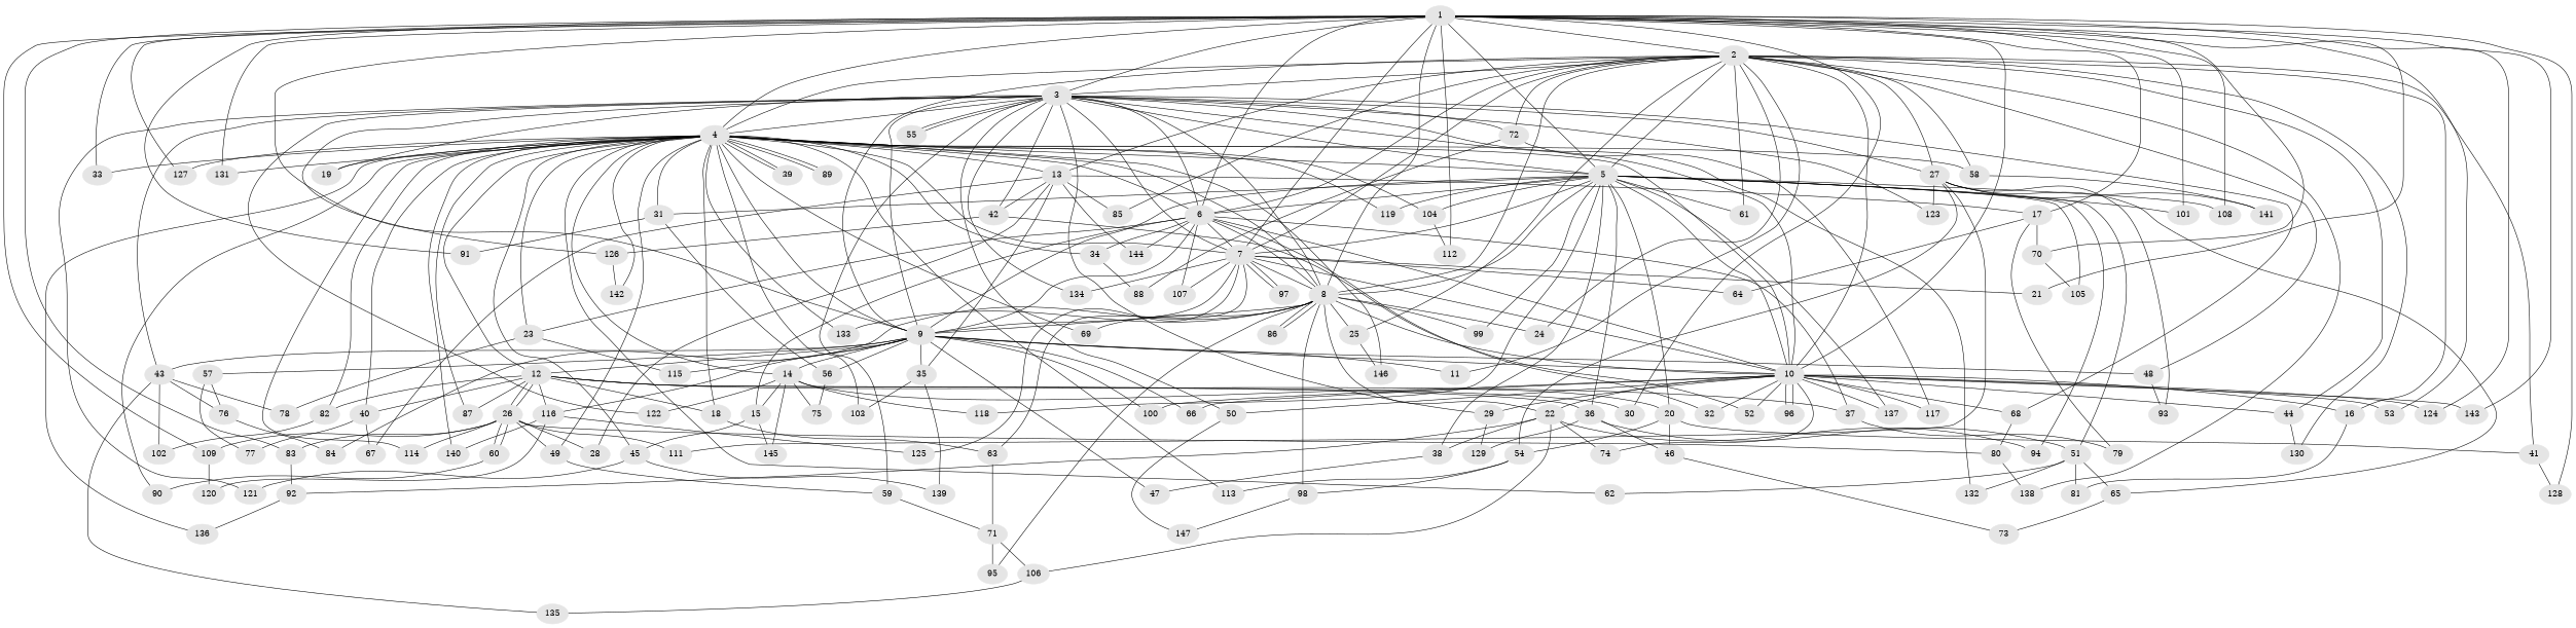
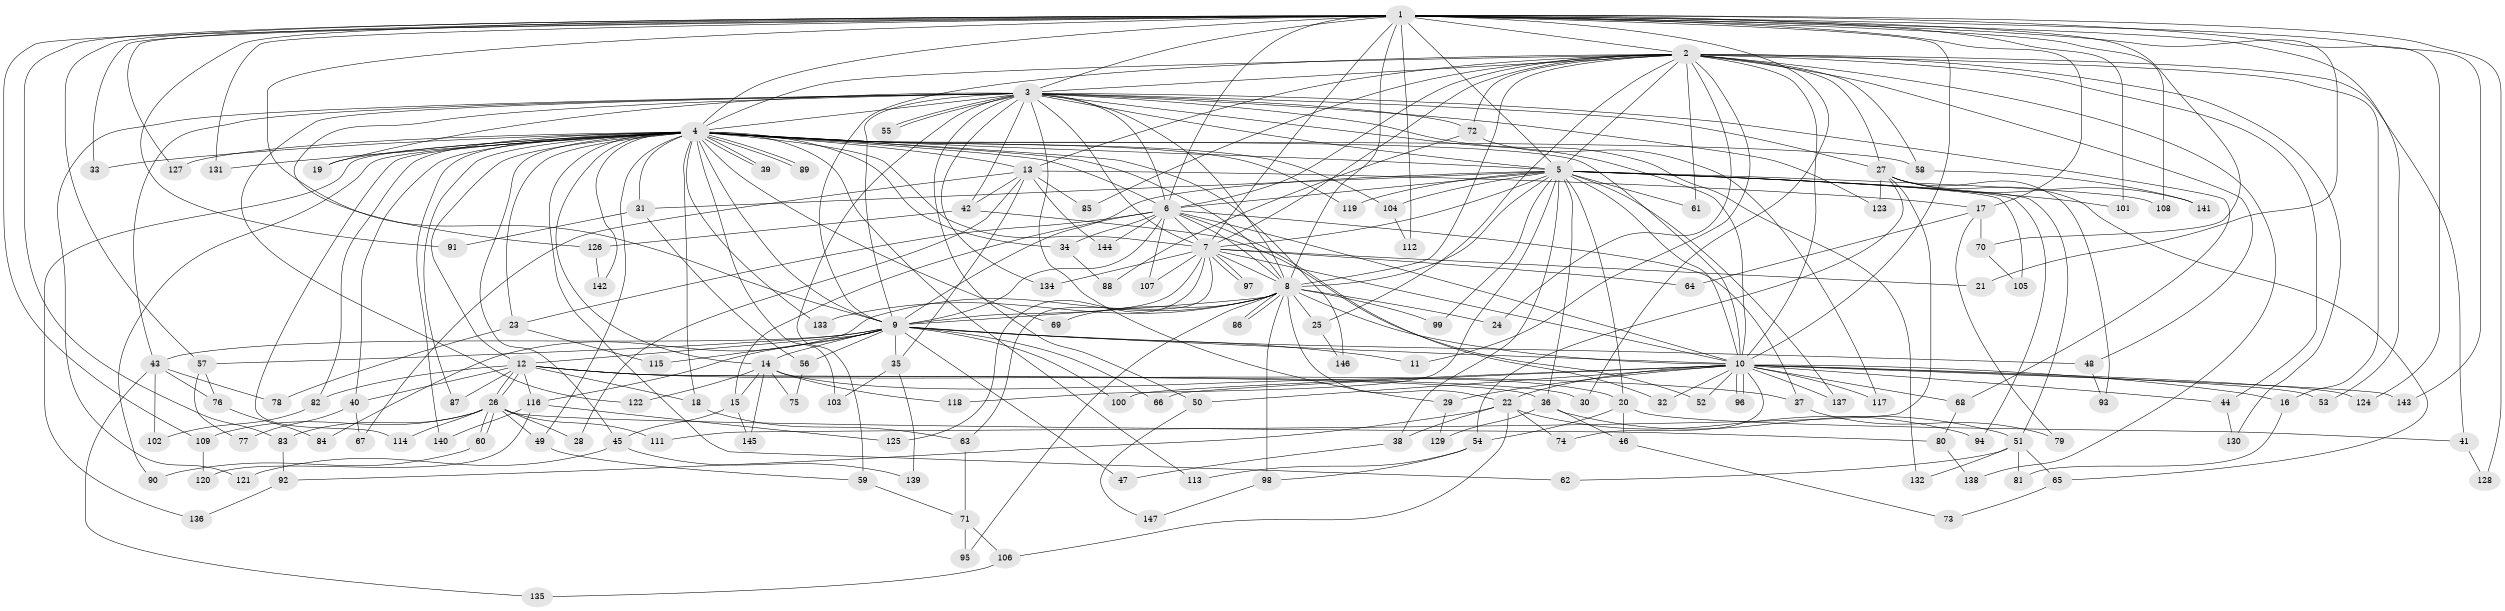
  graph {
    node [color=gray90 style=filled]
    1
    2
    3
    4
    5
    6
    7
    8
    9
    10
    17
    21
    30
    33
    53
    57
    70
    83
    91
    101
    108
    109
    112
    124
    127
    128
    131
    143
    11
    13
    16
    24
    25
    27
    41
    44
    48
    58
    61
    72
    85
    130
    138
    19
    29
    42
    43
    50
    55
    59
    68
    121
    122
    123
    126
    132
    134
    12
    14
    18
    23
    31
    34
    39
    40
    45
    49
    62
    69
    82
    87
    89
    90
    103
    104
    113
    114
    119
    133
    136
    140
    142
    146
    20
    36
    38
    51
    94
    99
    105
    118
    137
    15
    32
    37
    107
    144
    63
    64
    97
    125
    22
    84
    86
    95
    98
    35
    47
    56
    66
    100
    115
    116
    52
    74
    96
    117
    79
    77
    76
    92
    120
    28
    67
    81
    54
    111
    65
    93
    141
    88
    129
    78
    102
    135
    147
    71
    80
    26
    75
    145
    139
    46
    106
    60
    73
    1 -- 2
    1 -- 3
    1 -- 4
    1 -- 5
    1 -- 6
    1 -- 7
    1 -- 8
    1 -- 9
    1 -- 10
    1 -- 17
    1 -- 21
    1 -- 30
    1 -- 33
    1 -- 53
+   1 -- 57
    1 -- 70
    1 -- 83
    1 -- 91
    1 -- 101
    1 -- 108
    1 -- 109
    1 -- 112
    1 -- 124
    1 -- 127
    1 -- 128
    1 -- 131
    1 -- 143
    2 -- 3
    2 -- 4
    2 -- 5
    2 -- 6
    2 -- 7
    2 -- 8
    2 -- 9
    2 -- 10
    2 -- 11
    2 -- 13
    2 -- 16
    2 -- 24
    2 -- 25
    2 -- 27
    2 -- 41
    2 -- 44
    2 -- 48
    2 -- 58
    2 -- 61
    2 -- 72
    2 -- 85
    2 -- 130
    2 -- 138
    3 -- 4
    3 -- 5
    3 -- 6
    3 -- 7
    3 -- 8
    3 -- 9
    3 -- 10
    3 -- 27
    3 -- 72
    3 -- 19
    3 -- 29
    3 -- 42
    3 -- 43
    3 -- 50
    3 -- 55
    3 -- 55
    3 -- 59
    3 -- 68
    3 -- 121
    3 -- 122
    3 -- 123
    3 -- 126
    3 -- 132
    3 -- 134
    4 -- 5
    4 -- 6
    4 -- 7
    4 -- 8
    4 -- 9
    4 -- 10
    4 -- 33
    4 -- 127
    4 -- 131
    4 -- 13
    4 -- 58
    4 -- 19
    4 -- 12
    4 -- 14
    4 -- 18
    4 -- 23
    4 -- 31
    4 -- 34
    4 -- 39
    4 -- 39
    4 -- 40
    4 -- 45
    4 -- 49
    4 -- 62
    4 -- 69
    4 -- 82
    4 -- 87
    4 -- 89
    4 -- 89
    4 -- 90
    4 -- 103
    4 -- 104
    4 -- 113
    4 -- 114
    4 -- 119
    4 -- 133
    4 -- 136
    4 -- 140
    4 -- 142
    4 -- 146
    5 -- 6
    5 -- 7
    5 -- 8
    5 -- 9
    5 -- 10
    5 -- 101
    5 -- 108
    5 -- 61
    5 -- 31
    5 -- 104
    5 -- 119
    5 -- 20
    5 -- 36
    5 -- 38
    5 -- 51
    5 -- 94
    5 -- 99
    5 -- 105
    5 -- 118
    5 -- 137
    6 -- 7
    6 -- 8
    6 -- 9
    6 -- 10
    6 -- 23
    6 -- 34
    6 -- 15
    6 -- 32
    6 -- 37
    6 -- 107
    6 -- 144
    7 -- 8
    7 -- 9
    7 -- 10
    7 -- 21
    7 -- 134
    7 -- 107
    7 -- 63
    7 -- 64
    7 -- 97
    7 -- 97
    7 -- 125
    8 -- 9
    8 -- 10
    8 -- 24
    8 -- 25
    8 -- 69
    8 -- 133
    8 -- 99
    8 -- 22
    8 -- 84
    8 -- 86
    8 -- 86
    8 -- 95
    8 -- 98
    9 -- 10
    9 -- 57
    9 -- 11
    9 -- 48
    9 -- 43
    9 -- 12
    9 -- 14
    9 -- 35
    9 -- 47
    9 -- 56
    9 -- 66
    9 -- 100
    9 -- 115
    9 -- 116
    10 -- 53
    10 -- 124
    10 -- 143
    10 -- 16
    10 -- 44
    10 -- 29
    10 -- 50
    10 -- 68
    10 -- 137
    10 -- 32
    10 -- 22
    10 -- 66
    10 -- 100
    10 -- 52
    10 -- 74
    10 -- 96
    10 -- 96
    10 -- 117
    17 -- 70
    17 -- 64
    17 -- 79
    57 -- 77
    57 -- 76
    70 -- 105
    83 -- 92
    109 -- 120
    13 -- 17
    13 -- 85
    13 -- 42
    13 -- 144
    13 -- 35
    13 -- 28
    13 -- 67
    16 -- 81
    25 -- 146
    27 -- 123
    27 -- 54
    27 -- 111
    27 -- 65
    27 -- 93
    27 -- 141
    41 -- 128
    44 -- 130
    48 -- 93
    58 -- 141
    72 -- 117
    72 -- 88
    29 -- 129
    42 -- 126
    42 -- 52
    43 -- 76
    43 -- 78
    43 -- 102
    43 -- 135
    50 -- 147
    59 -- 71
    68 -- 80
    126 -- 142
    12 -- 30
    12 -- 18
    12 -- 40
    12 -- 82
    12 -- 87
    12 -- 36
    12 -- 37
    12 -- 116
    12 -- 26
    12 -- 26
    14 -- 122
    14 -- 20
    14 -- 118
    14 -- 15
    14 -- 75
    14 -- 145
    18 -- 63
    23 -- 115
    23 -- 78
    31 -- 91
    31 -- 56
    34 -- 88
    40 -- 77
    40 -- 67
    45 -- 121
    45 -- 139
    49 -- 59
    82 -- 102
    104 -- 112
    20 -- 41
    20 -- 54
    20 -- 46
    36 -- 51
    36 -- 129
    36 -- 46
    38 -- 47
    51 -- 132
    51 -- 62
    51 -- 81
    51 -- 65
    15 -- 45
    15 -- 145
    37 -- 79
    63 -- 71
    22 -- 38
    22 -- 94
    22 -- 74
    22 -- 92
    22 -- 106
    98 -- 147
    35 -- 103
    35 -- 139
    56 -- 75
    116 -- 140
    116 -- 125
    116 -- 120
    76 -- 84
    92 -- 136
    54 -- 113
    54 -- 98
    65 -- 73
    71 -- 95
    71 -- 106
    80 -- 138
    26 -- 83
    26 -- 109
    26 -- 49
    26 -- 114
    26 -- 28
    26 -- 111
    26 -- 80
    26 -- 60
    26 -- 60
    46 -- 73
    106 -- 135
    60 -- 90
  }
